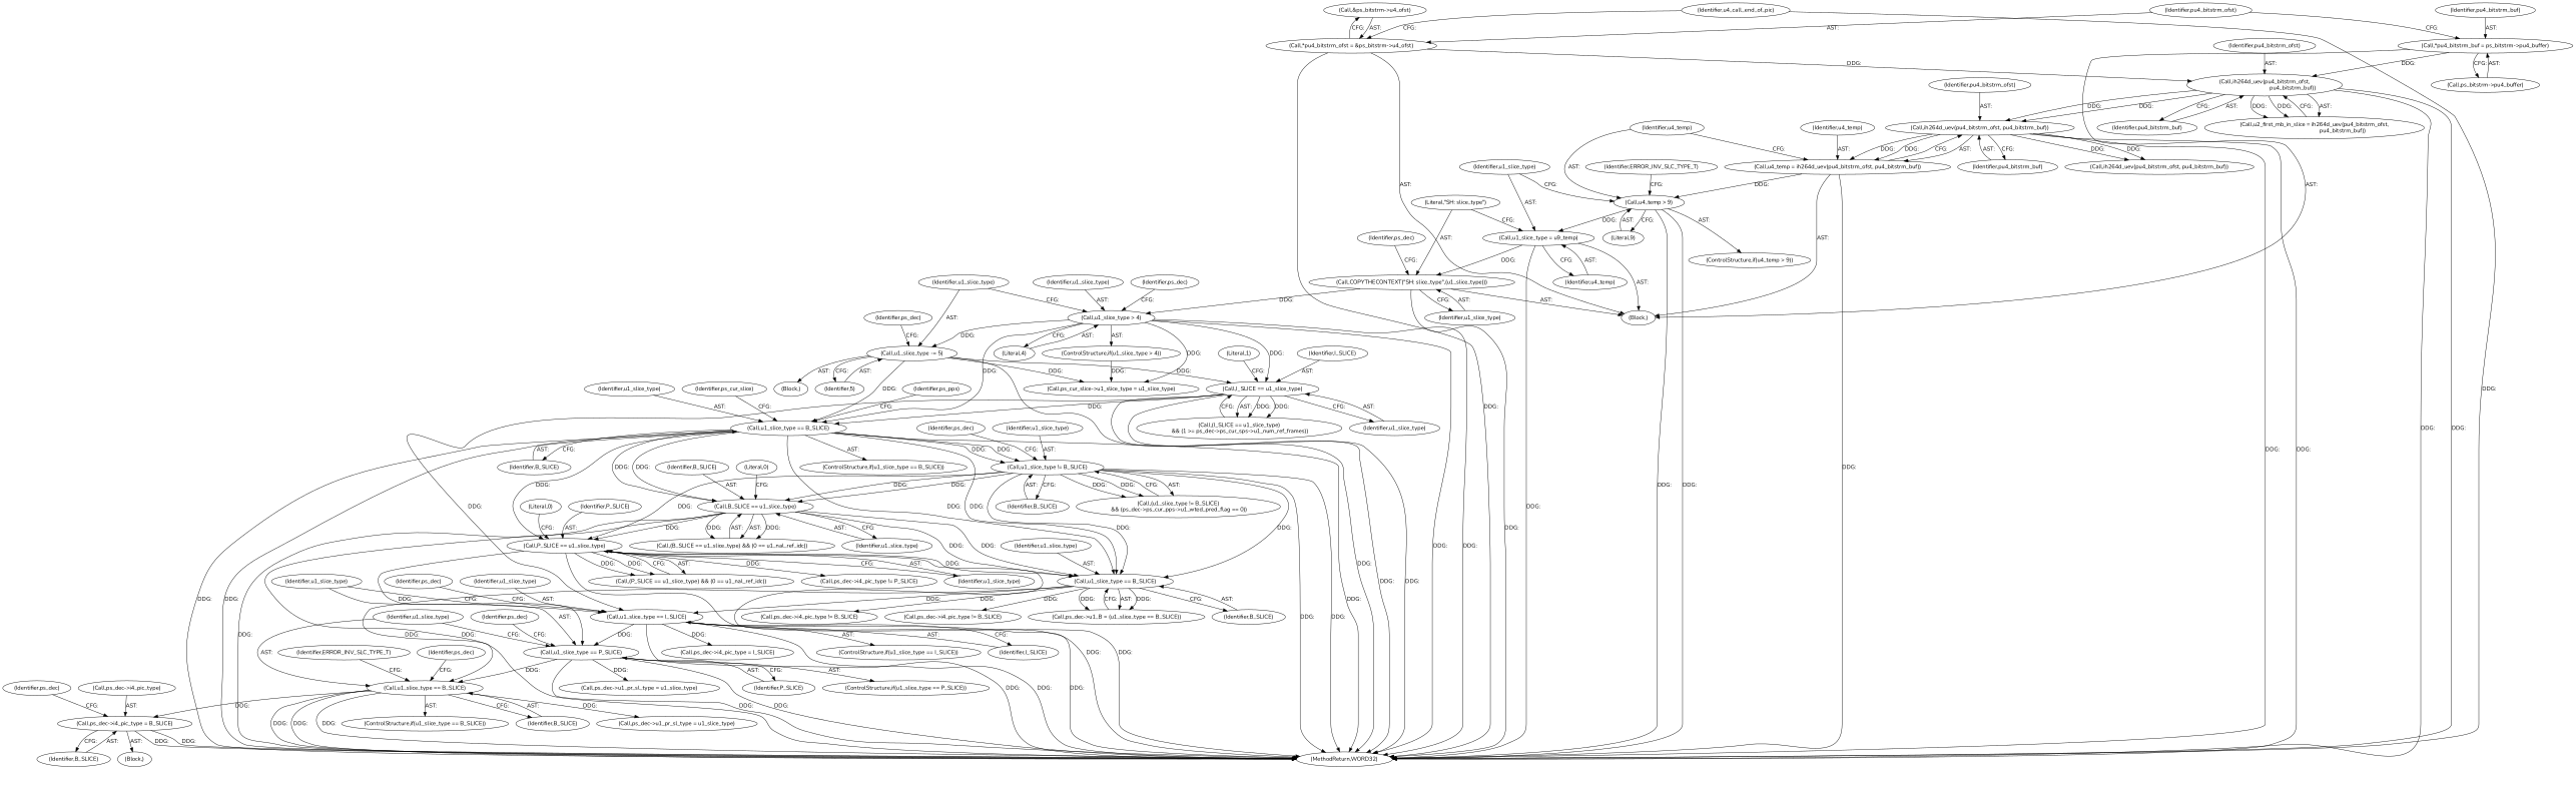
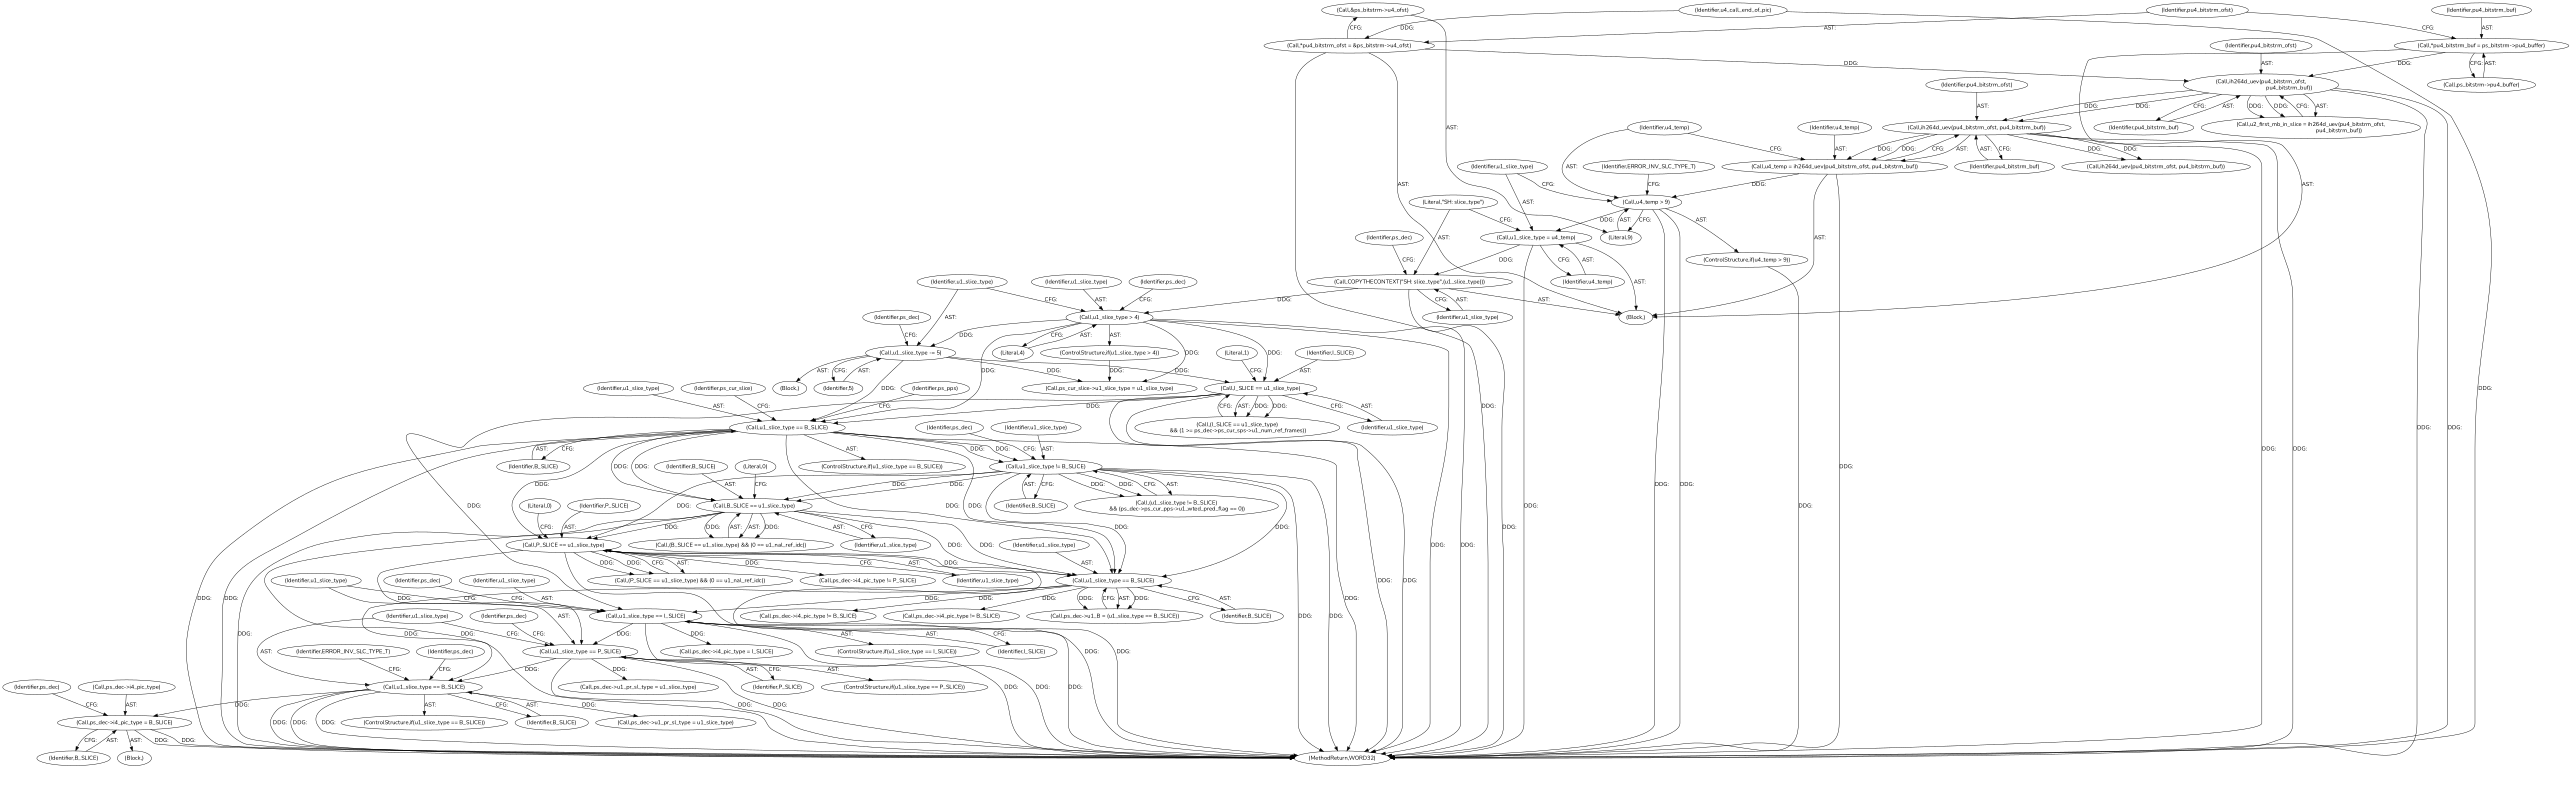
  digraph {
    fontname=Nunito
    node [fontname=Nunito]
    edge [fontname=Nunito]
    n1 [label="(Call,ps_dec->i4_pic_type = B_SLICE)"]
    n2 [label="(MethodReturn,WORD32)"]
    n3 [label="(Identifier,B_SLICE)"]
    n4 [label="(Block,)"]
    n5 [label="(Call,u1_slice_type == B_SLICE)"]
    n6 [label="(ControlStructure,if(u1_slice_type == B_SLICE))"]
    n7 [label="(Identifier,B_SLICE)"]
    n8 [label="(Call,ps_dec->u1_pr_sl_type = u1_slice_type)"]
    n9 [label="(Call,u1_slice_type == P_SLICE)"]
    n10 [label="(ControlStructure,if(u1_slice_type == P_SLICE))"]
    n11 [label="(Identifier,P_SLICE)"]
    n12 [label="(Call,ps_dec->u1_pr_sl_type = u1_slice_type)"]
    n13 [label="(Call,u1_slice_type == I_SLICE)"]
    n14 [label="(Call,ps_dec->i4_pic_type = I_SLICE)"]
    n15 [label="(Identifier,I_SLICE)"]
    n16 [label="(ControlStructure,if(u1_slice_type == I_SLICE))"]
    n17 [label="(Call,u1_slice_type == B_SLICE)"]
    n18 [label="(Call,ps_dec->i4_pic_type != B_SLICE)"]
    n19 [label="(Call,ps_dec->i4_pic_type != B_SLICE)"]
    n20 [label="(Call,ps_dec->u1_B = (u1_slice_type == B_SLICE))"]
    n21 [label="(Identifier,B_SLICE)"]
    n22 [label="(Call,B_SLICE == u1_slice_type)"]
    n23 [label="(Call,P_SLICE == u1_slice_type)"]
    n24 [label="(Call,(B_SLICE == u1_slice_type) && (0 == u1_nal_ref_idc))"]
    n25 [label="(Identifier,u1_slice_type)"]
    n26 [label="(Call,(P_SLICE == u1_slice_type) && (0 == u1_nal_ref_idc))"]
    n27 [label="(Call,ps_dec->i4_pic_type != P_SLICE)"]
    n28 [label="(Identifier,u1_slice_type)"]
    n29 [label="(Call,u1_slice_type == B_SLICE)"]
    n30 [label="(Call,u1_slice_type != B_SLICE)"]
    n31 [label="(ControlStructure,if(u1_slice_type == B_SLICE))"]
    n32 [label="(Identifier,B_SLICE)"]
    n33 [label="(Identifier,B_SLICE)"]
    n34 [label="(Call,(u1_slice_type != B_SLICE)\n && (ps_dec->ps_cur_pps->u1_wted_pred_flag == 0))"]
    n35 [label="(Call,u1_slice_type -= 5)"]
    n36 [label="(Call,I_SLICE == u1_slice_type)"]
    n37 [label="(Block,)"]
    n38 [label="(Call,ps_cur_slice->u1_slice_type = u1_slice_type)"]
    n39 [label="(Identifier,5)"]
    n40 [label="(Identifier,u1_slice_type)"]
    n41 [label="(Call,(I_SLICE == u1_slice_type)\n && (1 >= ps_dec->ps_cur_sps->u1_num_ref_frames))"]
    n42 [label="(Call,u1_slice_type > 4)"]
    n43 [label="(Literal,4)"]
    n44 [label="(ControlStructure,if(u1_slice_type > 4))"]
    n45 [label="(Call,COPYTHECONTEXT(\"SH: slice_type\",(u1_slice_type)))"]
    n46 [label="(Block,)"]
    n47 [label="(Identifier,u1_slice_type)"]
-   n48 [label="(Call,u1_slice_type = u9_temp)"]
+   n48 [label="(Call,u1_slice_type = u4_temp)"]
    n49 [label="(Identifier,u4_temp)"]
    n50 [label="(Call,u4_temp > 9)"]
    n51 [label="(ControlStructure,if(u4_temp > 9))"]
    n52 [label="(Literal,9)"]
    n53 [label="(Call,u4_temp = ih264d_uev(pu4_bitstrm_ofst, pu4_bitstrm_buf))"]
    n54 [label="(Call,ih264d_uev(pu4_bitstrm_ofst, pu4_bitstrm_buf))"]
    n55 [label="(Call,ih264d_uev(pu4_bitstrm_ofst, pu4_bitstrm_buf))"]
    n56 [label="(Identifier,pu4_bitstrm_buf)"]
    n57 [label="(Call,ih264d_uev(pu4_bitstrm_ofst,\n                                     pu4_bitstrm_buf))"]
    n58 [label="(Call,u2_first_mb_in_slice = ih264d_uev(pu4_bitstrm_ofst,\n                                     pu4_bitstrm_buf))"]
    n59 [label="(Identifier,pu4_bitstrm_buf)"]
    n60 [label="(Call,*pu4_bitstrm_ofst = &ps_bitstrm->u4_ofst)"]
    n61 [label="(Call,&ps_bitstrm->u4_ofst)"]
    n62 [label="(Call,*pu4_bitstrm_buf = ps_bitstrm->pu4_buffer)"]
    n63 [label="(Call,ps_bitstrm->pu4_buffer)"]
    n64 [label="(Identifier,u1_slice_type)"]
    n65 [label="(Identifier,ps_dec)"]
    n66 [label="(Identifier,ps_dec)"]
    n67 [label="(Literal,\"SH: slice_type\")"]
    n68 [label="(Identifier,u1_slice_type)"]
    n69 [label="(Identifier,ps_dec)"]
    n70 [label="(Identifier,ps_dec)"]
    n71 [label="(Literal,0)"]
    n72 [label="(Identifier,u4_call_end_of_pic)"]
    n73 [label="(Identifier,u4_temp)"]
    n74 [label="(Call,ps_dec->i4_pic_type)"]
    n75 [label="(Identifier,ERROR_INV_SLC_TYPE_T)"]
    n76 [label="(Identifier,pu4_bitstrm_ofst)"]
    n77 [label="(Identifier,ps_dec)"]
    n78 [label="(Identifier,ps_dec)"]
    n79 [label="(Identifier,u1_slice_type)"]
    n80 [label="(Identifier,ps_pps)"]
    n81 [label="(Identifier,u1_slice_type)"]
    n82 [label="(Literal,0)"]
    n83 [label="(Identifier,pu4_bitstrm_buf)"]
    n84 [label="(Identifier,pu4_bitstrm_ofst)"]
    n85 [label="(Literal,1)"]
    n86 [label="(Identifier,u1_slice_type)"]
    n87 [label="(Identifier,u1_slice_type)"]
    n88 [label="(Identifier,u1_slice_type)"]
    n89 [label="(Identifier,P_SLICE)"]
    n90 [label="(Identifier,pu4_bitstrm_ofst)"]
    n91 [label="(Identifier,I_SLICE)"]
    n92 [label="(Identifier,ps_dec)"]
    n93 [label="(Identifier,ps_cur_slice)"]
    n94 [label="(Identifier,B_SLICE)"]
    n95 [label="(Identifier,u1_slice_type)"]
    n96 [label="(Identifier,u4_temp)"]
    n97 [label="(Identifier,ps_dec)"]
    n98 [label="(Identifier,ERROR_INV_SLC_TYPE_T)"]
    n99 [label="(Identifier,u1_slice_type)"]
    n1 -> n2 [label="DDG: "]
    n1 -> n2 [label="DDG: "]
    n1 -> n3 [label="CFG: "]
    n1 -> n4 [label="AST: "]
    n3 -> n1 [label="AST: "]
    n5 -> n1 [label="DDG: "]
    n5 -> n2 [label="DDG: "]
    n5 -> n2 [label="DDG: "]
    n5 -> n2 [label="DDG: "]
    n5 -> n6 [label="AST: "]
    n5 -> n7 [label="CFG: "]
    n5 -> n8 [label="DDG: "]
    n7 -> n5 [label="AST: "]
    n9 -> n2 [label="DDG: "]
    n9 -> n2 [label="DDG: "]
    n9 -> n5 [label="DDG: "]
    n9 -> n10 [label="AST: "]
    n9 -> n11 [label="CFG: "]
    n9 -> n12 [label="DDG: "]
    n11 -> n9 [label="AST: "]
    n13 -> n2 [label="DDG: "]
    n13 -> n2 [label="DDG: "]
    n13 -> n2 [label="DDG: "]
    n13 -> n9 [label="DDG: "]
    n13 -> n14 [label="DDG: "]
    n13 -> n15 [label="CFG: "]
    n13 -> n16 [label="AST: "]
    n15 -> n13 [label="AST: "]
    n17 -> n5 [label="DDG: "]
    n17 -> n13 [label="DDG: "]
    n17 -> n18 [label="DDG: "]
    n17 -> n19 [label="DDG: "]
    n17 -> n20 [label="AST: "]
    n17 -> n20 [label="DDG: "]
    n17 -> n20 [label="DDG: "]
    n17 -> n21 [label="CFG: "]
    n20 -> n17 [label="CFG: "]
    n21 -> n17 [label="AST: "]
    n22 -> n2 [label="DDG: "]
    n22 -> n2 [label="DDG: "]
    n22 -> n17 [label="DDG: "]
    n22 -> n17 [label="DDG: "]
    n22 -> n23 [label="DDG: "]
    n22 -> n24 [label="AST: "]
    n22 -> n24 [label="DDG: "]
    n22 -> n24 [label="DDG: "]
    n22 -> n25 [label="CFG: "]
    n23 -> n2 [label="DDG: "]
    n23 -> n2 [label="DDG: "]
    n23 -> n9 [label="DDG: "]
    n23 -> n17 [label="DDG: "]
    n23 -> n26 [label="AST: "]
    n23 -> n26 [label="DDG: "]
    n23 -> n26 [label="DDG: "]
    n23 -> n27 [label="DDG: "]
    n23 -> n28 [label="CFG: "]
    n24 -> n22 [label="AST: "]
    n25 -> n22 [label="AST: "]
    n26 -> n23 [label="CFG: "]
    n28 -> n23 [label="AST: "]
    n29 -> n2 [label="DDG: "]
    n29 -> n2 [label="DDG: "]
    n29 -> n2 [label="DDG: "]
    n29 -> n17 [label="DDG: "]
    n29 -> n17 [label="DDG: "]
    n29 -> n22 [label="DDG: "]
    n29 -> n22 [label="DDG: "]
    n29 -> n23 [label="DDG: "]
    n29 -> n30 [label="DDG: "]
    n29 -> n30 [label="DDG: "]
    n29 -> n31 [label="AST: "]
    n29 -> n32 [label="CFG: "]
    n30 -> n2 [label="DDG: "]
    n30 -> n2 [label="DDG: "]
    n30 -> n17 [label="DDG: "]
    n30 -> n17 [label="DDG: "]
    n30 -> n22 [label="DDG: "]
    n30 -> n22 [label="DDG: "]
    n30 -> n23 [label="DDG: "]
    n30 -> n33 [label="CFG: "]
    n30 -> n34 [label="AST: "]
    n30 -> n34 [label="DDG: "]
    n30 -> n34 [label="DDG: "]
    n32 -> n29 [label="AST: "]
    n33 -> n30 [label="AST: "]
    n34 -> n30 [label="CFG: "]
-   n35 -> n2 [label="DDG: "]
+   n51 -> n2 [label="DDG: "]
    n35 -> n29 [label="DDG: "]
    n35 -> n36 [label="DDG: "]
    n35 -> n37 [label="AST: "]
    n35 -> n38 [label="DDG: "]
    n35 -> n39 [label="CFG: "]
    n36 -> n2 [label="DDG: "]
    n36 -> n2 [label="DDG: "]
    n36 -> n13 [label="DDG: "]
    n36 -> n29 [label="DDG: "]
    n36 -> n40 [label="CFG: "]
    n36 -> n41 [label="AST: "]
    n36 -> n41 [label="DDG: "]
    n36 -> n41 [label="DDG: "]
    n39 -> n35 [label="AST: "]
    n40 -> n36 [label="AST: "]
    n41 -> n36 [label="CFG: "]
    n42 -> n2 [label="DDG: "]
    n42 -> n2 [label="DDG: "]
    n42 -> n29 [label="DDG: "]
    n42 -> n35 [label="DDG: "]
    n42 -> n36 [label="DDG: "]
    n42 -> n38 [label="DDG: "]
    n42 -> n43 [label="CFG: "]
    n42 -> n44 [label="AST: "]
    n43 -> n42 [label="AST: "]
    n44 -> n38 [label="DDG: "]
    n45 -> n2 [label="DDG: "]
    n45 -> n42 [label="DDG: "]
    n45 -> n46 [label="AST: "]
    n45 -> n47 [label="CFG: "]
    n47 -> n45 [label="AST: "]
    n48 -> n2 [label="DDG: "]
    n48 -> n45 [label="DDG: "]
    n48 -> n46 [label="AST: "]
    n48 -> n49 [label="CFG: "]
    n49 -> n48 [label="AST: "]
    n50 -> n2 [label="DDG: "]
    n50 -> n2 [label="DDG: "]
    n50 -> n48 [label="DDG: "]
    n50 -> n51 [label="AST: "]
    n50 -> n52 [label="CFG: "]
    n52 -> n50 [label="AST: "]
    n53 -> n2 [label="DDG: "]
    n53 -> n46 [label="AST: "]
    n53 -> n50 [label="DDG: "]
    n53 -> n54 [label="CFG: "]
    n54 -> n2 [label="DDG: "]
    n54 -> n2 [label="DDG: "]
    n54 -> n53 [label="AST: "]
    n54 -> n53 [label="DDG: "]
    n54 -> n53 [label="DDG: "]
    n54 -> n55 [label="DDG: "]
    n54 -> n55 [label="DDG: "]
    n54 -> n56 [label="CFG: "]
    n56 -> n54 [label="AST: "]
    n57 -> n2 [label="DDG: "]
    n57 -> n2 [label="DDG: "]
    n57 -> n54 [label="DDG: "]
    n57 -> n54 [label="DDG: "]
    n57 -> n58 [label="AST: "]
    n57 -> n58 [label="DDG: "]
    n57 -> n58 [label="DDG: "]
    n57 -> n59 [label="CFG: "]
    n58 -> n57 [label="CFG: "]
    n59 -> n57 [label="AST: "]
    n60 -> n2 [label="DDG: "]
    n60 -> n46 [label="AST: "]
    n60 -> n57 [label="DDG: "]
    n60 -> n61 [label="CFG: "]
-   n61 -> n60 [label="AST: "]
+   n61 -> n52 [label="AST: "]
    n62 -> n46 [label="AST: "]
    n62 -> n57 [label="DDG: "]
    n62 -> n63 [label="CFG: "]
    n63 -> n62 [label="AST: "]
    n64 -> n9 [label="AST: "]
    n64 -> n13 [label="CFG: "]
    n65 -> n30 [label="CFG: "]
    n66 -> n5 [label="CFG: "]
    n67 -> n45 [label="AST: "]
    n67 -> n48 [label="CFG: "]
    n68 -> n30 [label="AST: "]
    n69 -> n35 [label="CFG: "]
    n70 -> n45 [label="CFG: "]
    n71 -> n22 [label="CFG: "]
    n72 -> n2 [label="DDG: "]
-   n72 -> n60 [label="CFG: "]
+   n72 -> n60 [label="DDG: "]
    n73 -> n53 [label="AST: "]
    n74 -> n1 [label="AST: "]
    n75 -> n50 [label="CFG: "]
    n76 -> n57 [label="AST: "]
    n77 -> n13 [label="CFG: "]
    n78 -> n42 [label="CFG: "]
    n79 -> n13 [label="AST: "]
    n80 -> n29 [label="CFG: "]
    n81 -> n48 [label="AST: "]
    n81 -> n50 [label="CFG: "]
    n82 -> n23 [label="CFG: "]
    n83 -> n62 [label="AST: "]
    n84 -> n60 [label="AST: "]
    n84 -> n62 [label="CFG: "]
    n85 -> n36 [label="CFG: "]
    n86 -> n17 [label="AST: "]
    n87 -> n5 [label="AST: "]
    n87 -> n9 [label="CFG: "]
    n88 -> n29 [label="AST: "]
    n89 -> n23 [label="AST: "]
    n90 -> n54 [label="AST: "]
    n91 -> n36 [label="AST: "]
    n92 -> n9 [label="CFG: "]
    n93 -> n29 [label="CFG: "]
    n94 -> n22 [label="AST: "]
    n95 -> n42 [label="AST: "]
    n96 -> n50 [label="AST: "]
    n96 -> n53 [label="CFG: "]
    n97 -> n1 [label="CFG: "]
    n98 -> n5 [label="CFG: "]
    n99 -> n35 [label="AST: "]
    n99 -> n42 [label="CFG: "]
  }
